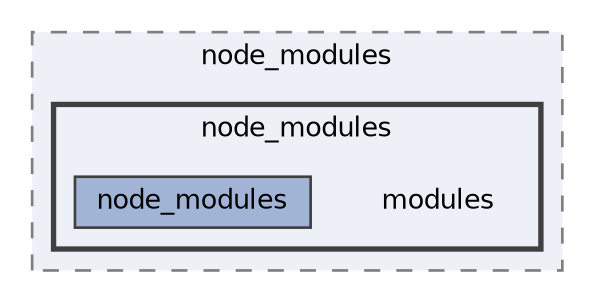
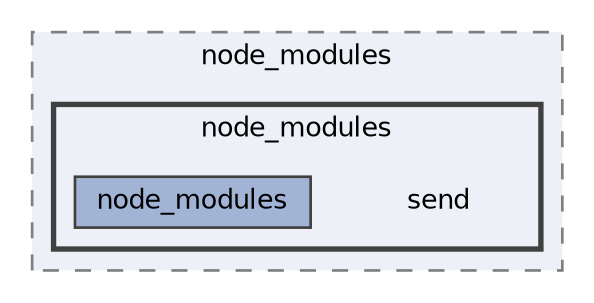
  digraph {
    compound=true
    node [fontname=Helvetica fontsize=10]
-   n1 [height=0.2 label=modules shape=plaintext width=0.4]
+   n1 [height=0.2 label=send shape=plaintext width=0.4]
    n2 [color=grey25 fillcolor="#a2b4d6" height=0.2 label=node_modules shape=box style=filled width=0.4]
    subgraph cluster_1 {
      bgcolor="#edf0f7"
      fontname=Helvetica
      fontsize=10
      label=node_modules
      pencolor=grey50
      style="filled,dashed"
      subgraph cluster_2 {
        bgcolor="#edf0f7"
        fontname=Helvetica
        fontsize=10
        pencolor=grey25
        style="filled,bold"
        n1
        n2
      }
    }
  }
